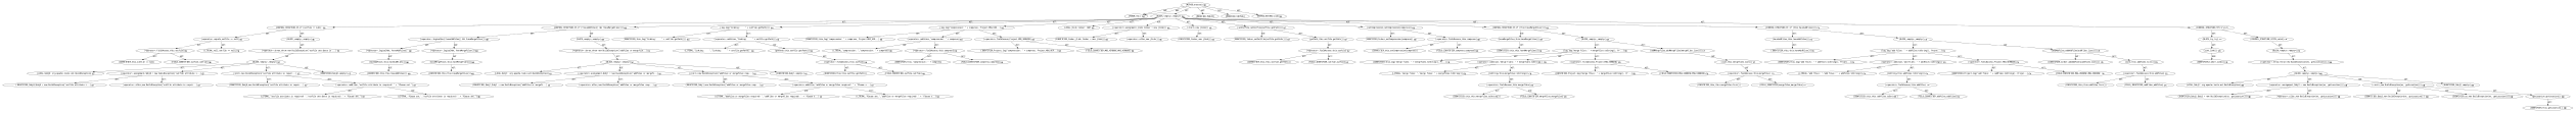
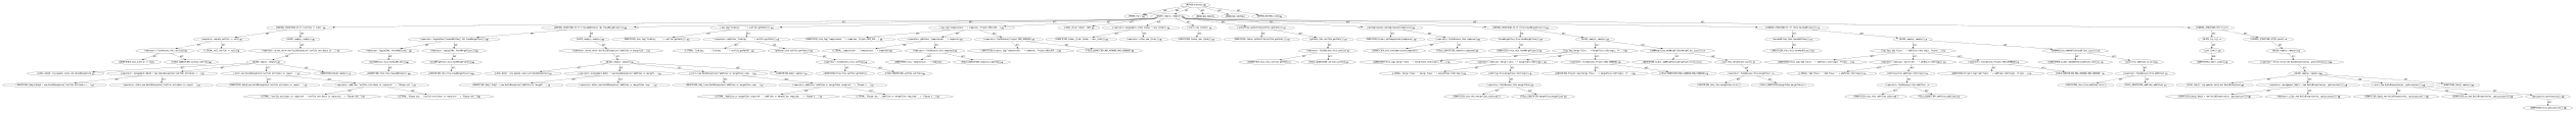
  digraph {
    fontname="Roboto Mono"
    node [fontname="Roboto Mono"]
    edge [fontname="Roboto Mono"]
    n1 [label=<(METHOD,execute)<SUB>154</SUB>>]
    n2 [label=<(PARAM,this)<SUB>154</SUB>>]
    n3 [label=<(BLOCK,&lt;empty&gt;,&lt;empty&gt;)<SUB>154</SUB>>]
    n4 [label=<(MODIFIER,PUBLIC)>]
    n5 [label=<(MODIFIER,VIRTUAL)>]
    n6 [label=<(METHOD_RETURN,void)<SUB>154</SUB>>]
    n7 [label=<(CONTROL_STRUCTURE,IF,if (outfile == null))<SUB>156</SUB>>]
    n8 [label=<(CONTROL_STRUCTURE,IF,if (!haveAddFiles() &amp;&amp; !haveMergeFiles()))<SUB>160</SUB>>]
    n9 [label=<(log,log(&quot;linking:     &quot; + outfile.getPath()))<SUB>164</SUB>>]
    n10 [label=<(log,log(&quot;compression: &quot; + compress, Project.MSG_VER...)<SUB>165</SUB>>]
    n11 [label=<(LOCAL,jlink linker: ANY)<SUB>166</SUB>>]
    n12 [label=<(&lt;operator&gt;.assignment,jlink linker = new jlink())<SUB>166</SUB>>]
    n13 [label=<(&lt;init&gt;,new jlink())<SUB>166</SUB>>]
    n14 [label=<(setOutfile,setOutfile(outfile.getPath()))<SUB>167</SUB>>]
    n15 [label=<(setCompression,setCompression(compress))<SUB>168</SUB>>]
    n16 [label=<(CONTROL_STRUCTURE,IF,if (this.haveMergeFiles()))<SUB>169</SUB>>]
    n17 [label=<(CONTROL_STRUCTURE,IF,if (this.haveAddFiles()))<SUB>174</SUB>>]
    n18 [label=<(CONTROL_STRUCTURE,TRY,try)<SUB>177</SUB>>]
    n19 [label=<(&lt;operator&gt;.equals,outfile == null)<SUB>156</SUB>>]
    n20 [label=<(BLOCK,&lt;empty&gt;,&lt;empty&gt;)<SUB>156</SUB>>]
    n21 [label=<(&lt;operator&gt;.logicalAnd,!haveAddFiles() &amp;&amp; !haveMergeFiles())<SUB>160</SUB>>]
    n22 [label=<(BLOCK,&lt;empty&gt;,&lt;empty&gt;)<SUB>160</SUB>>]
    n23 [label=<(IDENTIFIER,this,log(&quot;linking:     &quot; + outfile.getPath()))<SUB>164</SUB>>]
    n24 [label=<(&lt;operator&gt;.addition,&quot;linking:     &quot; + outfile.getPath())<SUB>164</SUB>>]
    n25 [label=<(IDENTIFIER,this,log(&quot;compression: &quot; + compress, Project.MSG_VER...)<SUB>165</SUB>>]
    n26 [label=<(&lt;operator&gt;.addition,&quot;compression: &quot; + compress)<SUB>165</SUB>>]
    n27 [label=<(&lt;operator&gt;.fieldAccess,Project.MSG_VERBOSE)<SUB>165</SUB>>]
    n28 [label=<(IDENTIFIER,linker,jlink linker = new jlink())<SUB>166</SUB>>]
    n29 [label=<(&lt;operator&gt;.alloc,new jlink())<SUB>166</SUB>>]
    n30 [label=<(IDENTIFIER,linker,new jlink())<SUB>166</SUB>>]
    n31 [label=<(IDENTIFIER,linker,setOutfile(outfile.getPath()))<SUB>167</SUB>>]
    n32 [label=<(getPath,this.outfile.getPath())<SUB>167</SUB>>]
    n33 [label=<(IDENTIFIER,linker,setCompression(compress))<SUB>168</SUB>>]
    n34 [label=<(&lt;operator&gt;.fieldAccess,this.compress)<SUB>168</SUB>>]
    n35 [label=<(haveMergeFiles,this.haveMergeFiles())<SUB>169</SUB>>]
    n36 [label=<(BLOCK,&lt;empty&gt;,&lt;empty&gt;)<SUB>169</SUB>>]
    n37 [label=<(haveAddFiles,this.haveAddFiles())<SUB>173</SUB>>]
    n38 [label=<(BLOCK,&lt;empty&gt;,&lt;empty&gt;)<SUB>173</SUB>>]
    n39 [label=<(BLOCK,try,try)<SUB>177</SUB>>]
    n40 [label=<(CONTROL_STRUCTURE,CATCH,catch)<SUB>179</SUB>>]
    n41 [label=<(&lt;operator&gt;.fieldAccess,this.outfile)<SUB>156</SUB>>]
    n42 [label=<(LITERAL,null,outfile == null)<SUB>156</SUB>>]
    n43 [label=<(&lt;operator&gt;.throw,throw new BuildException(&quot;outfile attribute is ...)<SUB>157</SUB>>]
    n44 [label=<(IDENTIFIER,this,outfile == null)>]
    n45 [label=<(FIELD_IDENTIFIER,outfile,outfile)<SUB>156</SUB>>]
    n46 [label=<(BLOCK,&lt;empty&gt;,&lt;empty&gt;)<SUB>157</SUB>>]
    n47 [label=<(LOCAL,$obj0: org.apache.tools.ant.BuildException)<SUB>157</SUB>>]
    n48 [label=<(&lt;operator&gt;.assignment,$obj0 = new BuildException(&quot;outfile attribute i...)<SUB>157</SUB>>]
    n49 [label=<(&lt;init&gt;,new BuildException(&quot;outfile attribute is requir...)<SUB>157</SUB>>]
    n50 [label=<(IDENTIFIER,$obj0,&lt;empty&gt;)<SUB>157</SUB>>]
    n51 [label=<(IDENTIFIER,$obj0,$obj0 = new BuildException(&quot;outfile attribute i...)<SUB>157</SUB>>]
    n52 [label=<(&lt;operator&gt;.alloc,new BuildException(&quot;outfile attribute is requir...)<SUB>157</SUB>>]
    n53 [label=<(IDENTIFIER,$obj0,new BuildException(&quot;outfile attribute is requir...)<SUB>157</SUB>>]
    n54 [label=<(&lt;operator&gt;.addition,&quot;outfile attribute is required! &quot; + &quot;Please set.&quot;)<SUB>157</SUB>>]
    n55 [label=<(LITERAL,&quot;outfile attribute is required! &quot;,&quot;outfile attribute is required! &quot; + &quot;Please set.&quot;)<SUB>157</SUB>>]
    n56 [label=<(LITERAL,&quot;Please set.&quot;,&quot;outfile attribute is required! &quot; + &quot;Please set.&quot;)<SUB>158</SUB>>]
    n57 [label=<(&lt;operator&gt;.logicalNot,!haveAddFiles())<SUB>160</SUB>>]
    n58 [label=<(&lt;operator&gt;.logicalNot,!haveMergeFiles())<SUB>160</SUB>>]
    n59 [label=<(&lt;operator&gt;.throw,throw new BuildException(&quot;addfiles or mergefile...)<SUB>161</SUB>>]
    n60 [label=<(haveAddFiles,this.haveAddFiles())<SUB>160</SUB>>]
    n61 [label=<(haveMergeFiles,this.haveMergeFiles())<SUB>160</SUB>>]
    n62 [label=<(IDENTIFIER,this,this.haveAddFiles())<SUB>160</SUB>>]
    n63 [label=<(IDENTIFIER,this,this.haveMergeFiles())<SUB>160</SUB>>]
    n64 [label=<(BLOCK,&lt;empty&gt;,&lt;empty&gt;)<SUB>161</SUB>>]
    n65 [label=<(LOCAL,$obj1: org.apache.tools.ant.BuildException)<SUB>161</SUB>>]
    n66 [label=<(&lt;operator&gt;.assignment,$obj1 = new BuildException(&quot;addfiles or mergefi...)<SUB>161</SUB>>]
    n67 [label=<(&lt;init&gt;,new BuildException(&quot;addfiles or mergefiles requ...)<SUB>161</SUB>>]
    n68 [label=<(IDENTIFIER,$obj1,&lt;empty&gt;)<SUB>161</SUB>>]
    n69 [label=<(IDENTIFIER,$obj1,$obj1 = new BuildException(&quot;addfiles or mergefi...)<SUB>161</SUB>>]
    n70 [label=<(&lt;operator&gt;.alloc,new BuildException(&quot;addfiles or mergefiles requ...)<SUB>161</SUB>>]
    n71 [label=<(IDENTIFIER,$obj1,new BuildException(&quot;addfiles or mergefiles requ...)<SUB>161</SUB>>]
    n72 [label=<(&lt;operator&gt;.addition,&quot;addfiles or mergefiles required! &quot; + &quot;Please s...)<SUB>161</SUB>>]
    n73 [label=<(LITERAL,&quot;addfiles or mergefiles required! &quot;,&quot;addfiles or mergefiles required! &quot; + &quot;Please s...)<SUB>161</SUB>>]
    n74 [label=<(LITERAL,&quot;Please set.&quot;,&quot;addfiles or mergefiles required! &quot; + &quot;Please s...)<SUB>162</SUB>>]
    n75 [label=<(LITERAL,&quot;linking:     &quot;,&quot;linking:     &quot; + outfile.getPath())<SUB>164</SUB>>]
    n76 [label=<(getPath,this.outfile.getPath())<SUB>164</SUB>>]
    n77 [label=<(&lt;operator&gt;.fieldAccess,this.outfile)<SUB>164</SUB>>]
    n78 [label=<(IDENTIFIER,this,this.outfile.getPath())>]
    n79 [label=<(FIELD_IDENTIFIER,outfile,outfile)<SUB>164</SUB>>]
    n80 [label=<(LITERAL,&quot;compression: &quot;,&quot;compression: &quot; + compress)<SUB>165</SUB>>]
    n81 [label=<(&lt;operator&gt;.fieldAccess,this.compress)<SUB>165</SUB>>]
    n82 [label=<(IDENTIFIER,Project,log(&quot;compression: &quot; + compress, Project.MSG_VER...)<SUB>165</SUB>>]
    n83 [label=<(FIELD_IDENTIFIER,MSG_VERBOSE,MSG_VERBOSE)<SUB>165</SUB>>]
    n84 [label=<(IDENTIFIER,this,&quot;compression: &quot; + compress)>]
    n85 [label=<(FIELD_IDENTIFIER,compress,compress)<SUB>165</SUB>>]
    n86 [label=<(&lt;operator&gt;.fieldAccess,this.outfile)<SUB>167</SUB>>]
    n87 [label=<(IDENTIFIER,this,this.outfile.getPath())>]
    n88 [label=<(FIELD_IDENTIFIER,outfile,outfile)<SUB>167</SUB>>]
    n89 [label=<(IDENTIFIER,this,setCompression(compress))>]
    n90 [label=<(FIELD_IDENTIFIER,compress,compress)<SUB>168</SUB>>]
    n91 [label=<(IDENTIFIER,this,this.haveMergeFiles())<SUB>169</SUB>>]
    n92 [label=<(log,log(&quot;merge files: &quot; + mergefiles.toString(), Pr...)<SUB>170</SUB>>]
    n93 [label=<(addMergeFiles,addMergeFiles(mergefiles.list()))<SUB>171</SUB>>]
    n94 [label=<(IDENTIFIER,this,log(&quot;merge files: &quot; + mergefiles.toString(), Pr...)<SUB>170</SUB>>]
    n95 [label=<(&lt;operator&gt;.addition,&quot;merge files: &quot; + mergefiles.toString())<SUB>170</SUB>>]
    n96 [label=<(&lt;operator&gt;.fieldAccess,Project.MSG_VERBOSE)<SUB>170</SUB>>]
+   n97 [label=<(IDENTIFIER,linker,addMergeFiles(mergefiles.list()))<SUB>171</SUB>>]
    n98 [label=<(list,this.mergefiles.list())<SUB>171</SUB>>]
    n99 [label=<(LITERAL,&quot;merge files: &quot;,&quot;merge files: &quot; + mergefiles.toString())<SUB>170</SUB>>]
    n100 [label=<(toString,this.mergefiles.toString())<SUB>170</SUB>>]
    n101 [label=<(IDENTIFIER,Project,log(&quot;merge files: &quot; + mergefiles.toString(), Pr...)<SUB>170</SUB>>]
    n102 [label=<(FIELD_IDENTIFIER,MSG_VERBOSE,MSG_VERBOSE)<SUB>170</SUB>>]
    n103 [label=<(&lt;operator&gt;.fieldAccess,this.mergefiles)<SUB>170</SUB>>]
    n104 [label=<(IDENTIFIER,this,this.mergefiles.toString())>]
    n105 [label=<(FIELD_IDENTIFIER,mergefiles,mergefiles)<SUB>170</SUB>>]
    n106 [label=<(&lt;operator&gt;.fieldAccess,this.mergefiles)<SUB>171</SUB>>]
    n107 [label=<(IDENTIFIER,this,this.mergefiles.list())>]
    n108 [label=<(FIELD_IDENTIFIER,mergefiles,mergefiles)<SUB>171</SUB>>]
    n109 [label=<(IDENTIFIER,this,this.haveAddFiles())<SUB>173</SUB>>]
    n110 [label=<(log,log(&quot;add files: &quot; + addfiles.toString(), Projec...)<SUB>174</SUB>>]
    n111 [label=<(addAddFiles,addAddFiles(addfiles.list()))<SUB>175</SUB>>]
    n112 [label=<(IDENTIFIER,this,log(&quot;add files: &quot; + addfiles.toString(), Projec...)<SUB>174</SUB>>]
    n113 [label=<(&lt;operator&gt;.addition,&quot;add files: &quot; + addfiles.toString())<SUB>174</SUB>>]
    n114 [label=<(&lt;operator&gt;.fieldAccess,Project.MSG_VERBOSE)<SUB>174</SUB>>]
    n115 [label=<(IDENTIFIER,linker,addAddFiles(addfiles.list()))<SUB>175</SUB>>]
    n116 [label=<(list,this.addfiles.list())<SUB>175</SUB>>]
    n117 [label=<(LITERAL,&quot;add files: &quot;,&quot;add files: &quot; + addfiles.toString())<SUB>174</SUB>>]
    n118 [label=<(toString,this.addfiles.toString())<SUB>174</SUB>>]
    n119 [label=<(IDENTIFIER,Project,log(&quot;add files: &quot; + addfiles.toString(), Projec...)<SUB>174</SUB>>]
    n120 [label=<(FIELD_IDENTIFIER,MSG_VERBOSE,MSG_VERBOSE)<SUB>174</SUB>>]
    n121 [label=<(&lt;operator&gt;.fieldAccess,this.addfiles)<SUB>174</SUB>>]
    n122 [label=<(IDENTIFIER,this,this.addfiles.toString())>]
    n123 [label=<(FIELD_IDENTIFIER,addfiles,addfiles)<SUB>174</SUB>>]
    n124 [label=<(&lt;operator&gt;.fieldAccess,this.addfiles)<SUB>175</SUB>>]
    n125 [label=<(IDENTIFIER,this,this.addfiles.list())>]
    n126 [label=<(FIELD_IDENTIFIER,addfiles,addfiles)<SUB>175</SUB>>]
    n127 [label=<(link,link())<SUB>178</SUB>>]
    n128 [label=<(BLOCK,&lt;empty&gt;,&lt;empty&gt;)<SUB>179</SUB>>]
    n129 [label=<(IDENTIFIER,linker,link())<SUB>178</SUB>>]
    n130 [label=<(&lt;operator&gt;.throw,throw new BuildException(ex, getLocation());)<SUB>180</SUB>>]
    n131 [label=<(BLOCK,&lt;empty&gt;,&lt;empty&gt;)<SUB>180</SUB>>]
    n132 [label=<(LOCAL,$obj2: org.apache.tools.ant.BuildException)<SUB>180</SUB>>]
    n133 [label=<(&lt;operator&gt;.assignment,$obj2 = new BuildException(ex, getLocation()))<SUB>180</SUB>>]
    n134 [label=<(&lt;init&gt;,new BuildException(ex, getLocation()))<SUB>180</SUB>>]
    n135 [label=<(IDENTIFIER,$obj2,&lt;empty&gt;)<SUB>180</SUB>>]
    n136 [label=<(IDENTIFIER,$obj2,$obj2 = new BuildException(ex, getLocation()))<SUB>180</SUB>>]
    n137 [label=<(&lt;operator&gt;.alloc,new BuildException(ex, getLocation()))<SUB>180</SUB>>]
    n138 [label=<(IDENTIFIER,$obj2,new BuildException(ex, getLocation()))<SUB>180</SUB>>]
    n139 [label=<(IDENTIFIER,ex,new BuildException(ex, getLocation()))<SUB>180</SUB>>]
    n140 [label=<(getLocation,getLocation())<SUB>180</SUB>>]
    n141 [label=<(IDENTIFIER,this,getLocation())<SUB>180</SUB>>]
    n1 -> n2 [label="AST: "]
    n1 -> n2 [label="DDG: "]
    n1 -> n3 [label="AST: "]
    n1 -> n4 [label="AST: "]
    n1 -> n5 [label="AST: "]
    n1 -> n6 [label="AST: "]
    n3 -> n7 [label="AST: "]
    n3 -> n8 [label="AST: "]
    n3 -> n9 [label="AST: "]
    n3 -> n10 [label="AST: "]
    n3 -> n11 [label="AST: "]
    n3 -> n12 [label="AST: "]
    n3 -> n13 [label="AST: "]
    n3 -> n14 [label="AST: "]
    n3 -> n15 [label="AST: "]
    n3 -> n16 [label="AST: "]
    n3 -> n17 [label="AST: "]
    n3 -> n18 [label="AST: "]
    n7 -> n19 [label="AST: "]
    n7 -> n20 [label="AST: "]
    n8 -> n21 [label="AST: "]
    n8 -> n22 [label="AST: "]
    n9 -> n23 [label="AST: "]
    n9 -> n24 [label="AST: "]
    n10 -> n25 [label="AST: "]
    n10 -> n26 [label="AST: "]
    n10 -> n27 [label="AST: "]
    n12 -> n28 [label="AST: "]
    n12 -> n29 [label="AST: "]
    n13 -> n30 [label="AST: "]
    n14 -> n31 [label="AST: "]
    n14 -> n32 [label="AST: "]
    n15 -> n33 [label="AST: "]
    n15 -> n34 [label="AST: "]
    n16 -> n35 [label="AST: "]
    n16 -> n36 [label="AST: "]
    n17 -> n37 [label="AST: "]
    n17 -> n38 [label="AST: "]
    n18 -> n39 [label="AST: "]
    n18 -> n40 [label="AST: "]
    n19 -> n41 [label="AST: "]
    n19 -> n42 [label="AST: "]
    n20 -> n43 [label="AST: "]
    n21 -> n57 [label="AST: "]
    n21 -> n58 [label="AST: "]
    n22 -> n59 [label="AST: "]
    n24 -> n75 [label="AST: "]
    n24 -> n76 [label="AST: "]
    n26 -> n80 [label="AST: "]
    n26 -> n81 [label="AST: "]
    n27 -> n82 [label="AST: "]
    n27 -> n83 [label="AST: "]
    n32 -> n86 [label="AST: "]
    n34 -> n89 [label="AST: "]
    n34 -> n90 [label="AST: "]
    n35 -> n91 [label="AST: "]
    n36 -> n92 [label="AST: "]
    n36 -> n93 [label="AST: "]
    n37 -> n109 [label="AST: "]
    n38 -> n110 [label="AST: "]
    n38 -> n111 [label="AST: "]
    n39 -> n127 [label="AST: "]
    n40 -> n128 [label="AST: "]
    n41 -> n44 [label="AST: "]
    n41 -> n45 [label="AST: "]
    n43 -> n46 [label="AST: "]
    n46 -> n47 [label="AST: "]
    n46 -> n48 [label="AST: "]
    n46 -> n49 [label="AST: "]
    n46 -> n50 [label="AST: "]
    n48 -> n51 [label="AST: "]
    n48 -> n52 [label="AST: "]
    n49 -> n53 [label="AST: "]
    n49 -> n54 [label="AST: "]
    n54 -> n55 [label="AST: "]
    n54 -> n56 [label="AST: "]
    n57 -> n60 [label="AST: "]
    n58 -> n61 [label="AST: "]
    n59 -> n64 [label="AST: "]
    n60 -> n62 [label="AST: "]
    n61 -> n63 [label="AST: "]
    n64 -> n65 [label="AST: "]
    n64 -> n66 [label="AST: "]
    n64 -> n67 [label="AST: "]
    n64 -> n68 [label="AST: "]
    n66 -> n69 [label="AST: "]
    n66 -> n70 [label="AST: "]
    n67 -> n71 [label="AST: "]
    n67 -> n72 [label="AST: "]
    n72 -> n73 [label="AST: "]
    n72 -> n74 [label="AST: "]
    n76 -> n77 [label="AST: "]
    n77 -> n78 [label="AST: "]
    n77 -> n79 [label="AST: "]
    n81 -> n84 [label="AST: "]
    n81 -> n85 [label="AST: "]
    n86 -> n87 [label="AST: "]
    n86 -> n88 [label="AST: "]
    n92 -> n94 [label="AST: "]
    n92 -> n95 [label="AST: "]
    n92 -> n96 [label="AST: "]
+   n93 -> n97 [label="AST: "]
    n93 -> n98 [label="AST: "]
    n95 -> n99 [label="AST: "]
    n95 -> n100 [label="AST: "]
    n96 -> n101 [label="AST: "]
    n96 -> n102 [label="AST: "]
    n98 -> n106 [label="AST: "]
    n100 -> n103 [label="AST: "]
    n103 -> n104 [label="AST: "]
    n103 -> n105 [label="AST: "]
    n106 -> n107 [label="AST: "]
    n106 -> n108 [label="AST: "]
    n110 -> n112 [label="AST: "]
    n110 -> n113 [label="AST: "]
    n110 -> n114 [label="AST: "]
    n111 -> n115 [label="AST: "]
    n111 -> n116 [label="AST: "]
    n113 -> n117 [label="AST: "]
    n113 -> n118 [label="AST: "]
    n114 -> n119 [label="AST: "]
    n114 -> n120 [label="AST: "]
    n116 -> n124 [label="AST: "]
    n118 -> n121 [label="AST: "]
    n121 -> n122 [label="AST: "]
    n121 -> n123 [label="AST: "]
    n124 -> n125 [label="AST: "]
    n124 -> n126 [label="AST: "]
    n127 -> n129 [label="DDG: "]
    n128 -> n130 [label="AST: "]
    n130 -> n131 [label="AST: "]
    n131 -> n132 [label="AST: "]
    n131 -> n133 [label="AST: "]
    n131 -> n134 [label="AST: "]
    n131 -> n135 [label="AST: "]
    n133 -> n136 [label="AST: "]
    n133 -> n137 [label="AST: "]
    n134 -> n138 [label="AST: "]
    n134 -> n139 [label="AST: "]
    n134 -> n140 [label="AST: "]
    n140 -> n141 [label="AST: "]
  }
